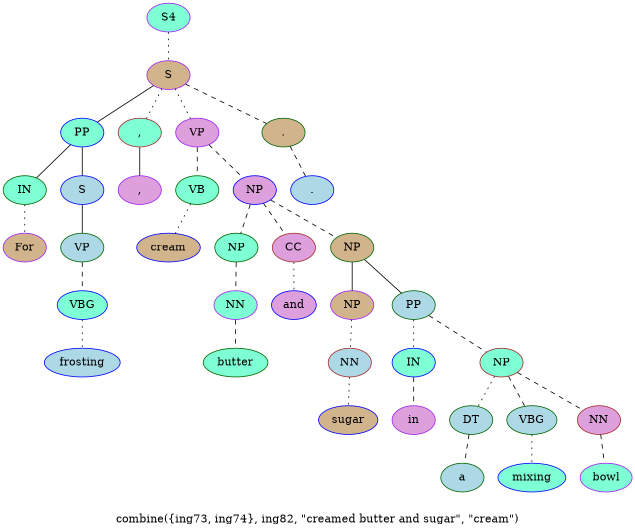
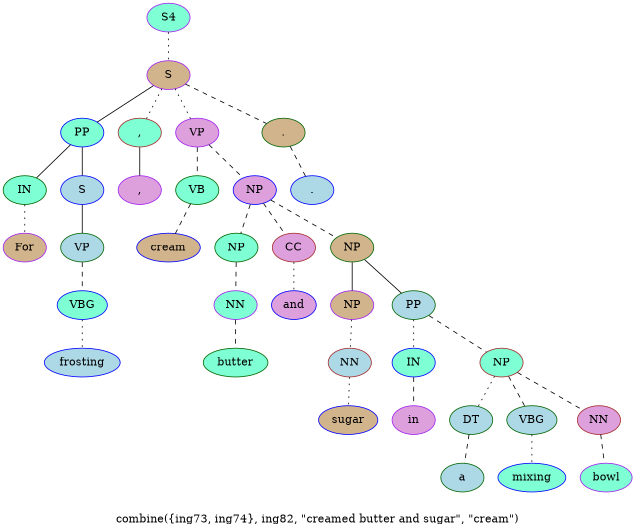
  graph {
    label="combine({ing73, ing74}, ing82, \"creamed butter and sugar\", \"cream\")"
    node [color=blue fillcolor=aquamarine style=filled]
    edge [style=dashed]
    n1 [color=purple label=S4]
    n2 [color=purple fillcolor=tan label=S]
    n3 [label=PP]
    n4 [color=brown label=","]
    n5 [color=purple fillcolor=plum label=VP]
    n6 [color=darkgreen fillcolor=tan label="."]
    n7 [color=darkgreen label=IN]
    n8 [fillcolor=lightblue label=S]
    n9 [color=purple fillcolor=plum label=","]
    n10 [color=darkgreen label=VB]
    n11 [fillcolor=plum label=NP]
    n12 [fillcolor=lightblue label="."]
    n13 [color=purple fillcolor=tan label=For]
    n14 [color=darkgreen fillcolor=lightblue label=VP]
    n15 [label=VBG]
    n16 [fillcolor=lightblue label=frosting]
    n17 [fillcolor=tan label=cream]
    n18 [color=darkgreen label=NP]
    n19 [color=brown fillcolor=plum label=CC]
    n20 [color=darkgreen fillcolor=tan label=NP]
    n21 [color=purple label=NN]
    n22 [fillcolor=plum label=and]
    n23 [color=purple fillcolor=tan label=NP]
    n24 [color=darkgreen fillcolor=lightblue label=PP]
    n25 [color=darkgreen label=butter]
    n26 [color=brown fillcolor=lightblue label=NN]
    n27 [label=IN]
    n28 [color=brown label=NP]
    n29 [fillcolor=tan label=sugar]
    n30 [color=purple fillcolor=plum label=in]
    n31 [color=darkgreen fillcolor=lightblue label=DT]
    n32 [color=darkgreen fillcolor=lightblue label=VBG]
    n33 [color=brown fillcolor=plum label=NN]
    n34 [color=darkgreen fillcolor=lightblue label=a]
    n35 [label=mixing]
    n36 [color=purple label=bowl]
    n1 -- n2 [style=dotted]
    n2 -- n3 [style=solid]
    n2 -- n4 [style=dotted]
    n2 -- n5 [style=dotted]
    n2 -- n6
    n3 -- n7 [style=solid]
    n3 -- n8 [style=solid]
    n4 -- n9 [style=solid]
    n5 -- n10
    n5 -- n11
    n6 -- n12
    n7 -- n13 [style=dotted]
    n8 -- n14 [style=solid]
-   n10 -- n17 [style=dotted]
+   n10 -- n17
    n11 -- n18
    n11 -- n19
    n11 -- n20
    n14 -- n15
    n15 -- n16 [style=dotted]
    n18 -- n21
    n19 -- n22 [style=dotted]
    n20 -- n23 [style=solid]
    n20 -- n24 [style=solid]
    n21 -- n25
    n23 -- n26 [style=dotted]
    n24 -- n27 [style=dotted]
    n24 -- n28
    n26 -- n29 [style=dotted]
    n27 -- n30
    n28 -- n31 [style=dotted]
    n28 -- n32
    n28 -- n33
    n31 -- n34
    n32 -- n35 [style=dotted]
    n33 -- n36
  }
